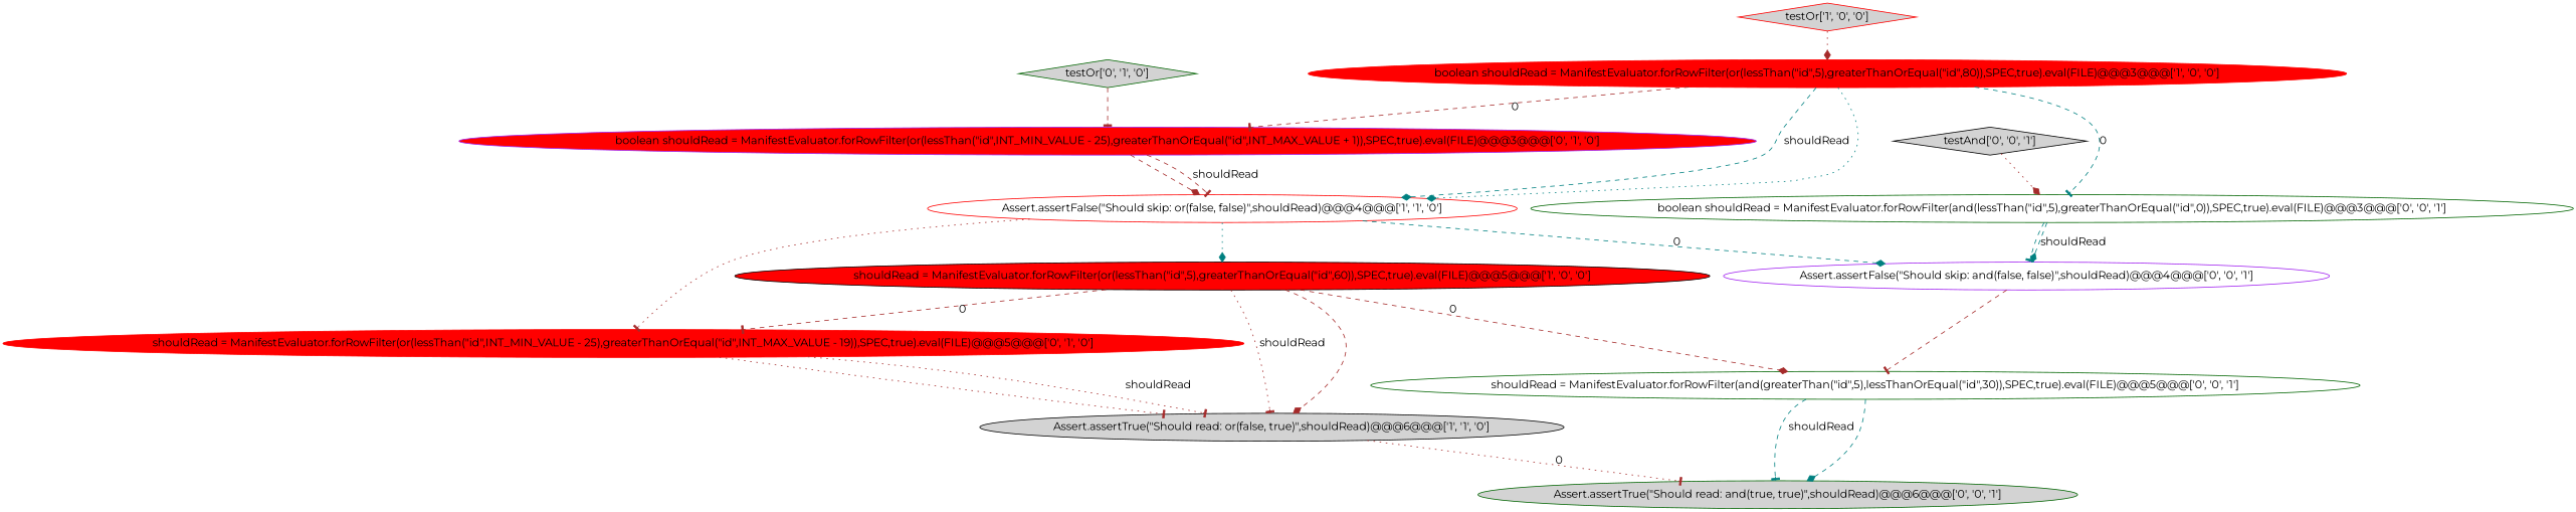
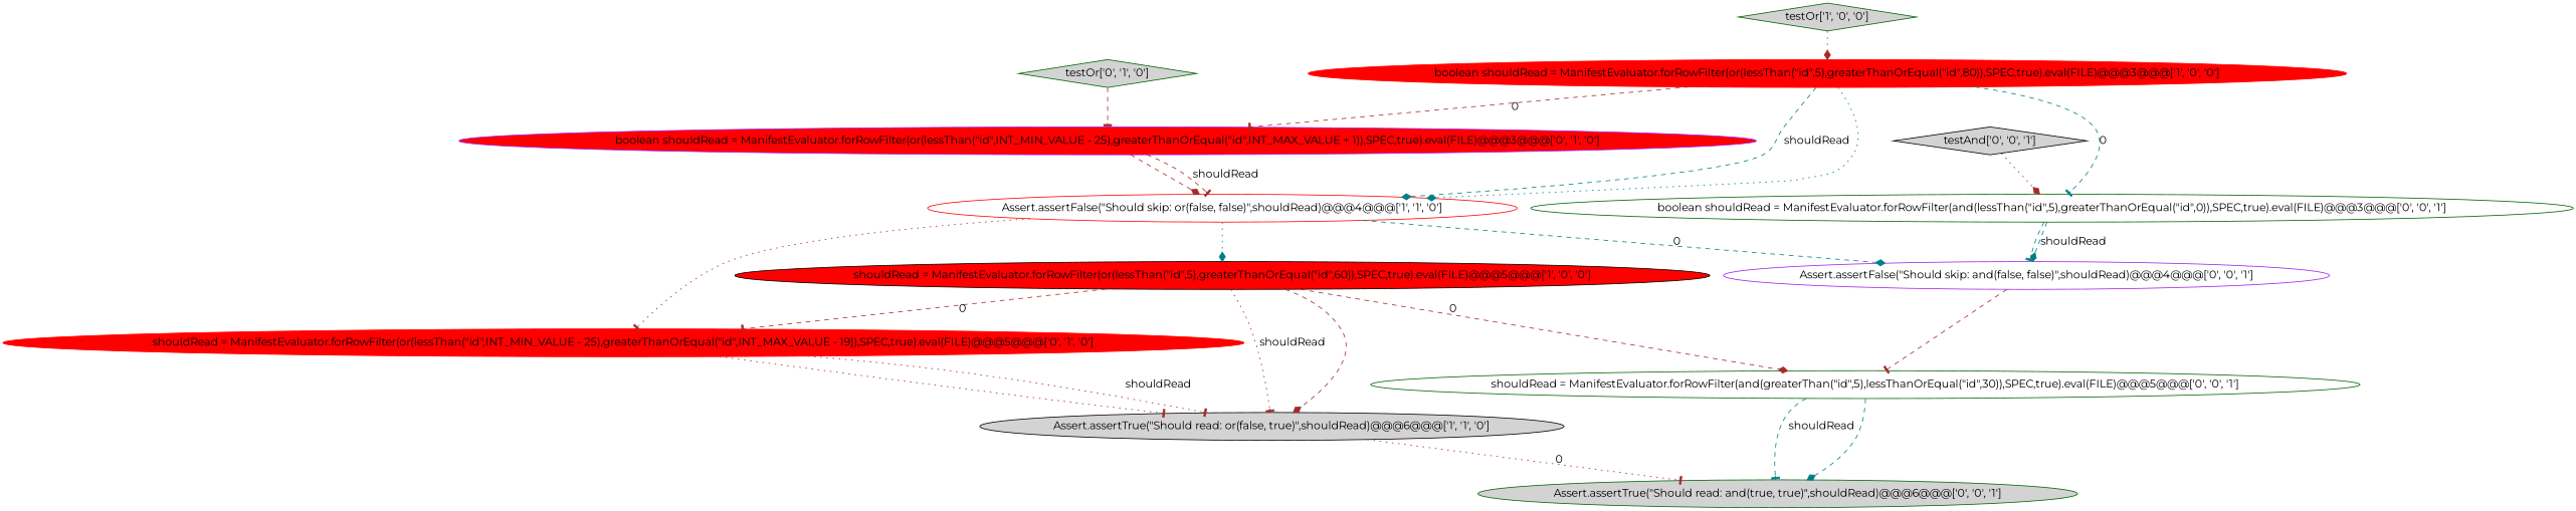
  digraph {
    fontname=Montserrat
    node [fillcolor=lightgray shape=ellipse style=filled color=darkgreen fontname=Montserrat]
    edge [style=dashed color=brown arrowhead=tee fontname=Montserrat]
    n1 [label="testAnd['0', '0', '1']" shape=diamond color=black]
    n2 [fillcolor=white label="boolean shouldRead = ManifestEvaluator.forRowFilter(and(lessThan(\"id\",5),greaterThanOrEqual(\"id\",0)),SPEC,true).eval(FILE)@@@3@@@['0', '0', '1']"]
    n3 [fillcolor=white label="Assert.assertFalse(\"Should skip: and(false, false)\",shouldRead)@@@4@@@['0', '0', '1']" color=purple]
    n4 [fillcolor=red label="boolean shouldRead = ManifestEvaluator.forRowFilter(or(lessThan(\"id\",5),greaterThanOrEqual(\"id\",80)),SPEC,true).eval(FILE)@@@3@@@['1', '0', '0']" color=red]
    n5 [fillcolor=red label="boolean shouldRead = ManifestEvaluator.forRowFilter(or(lessThan(\"id\",INT_MIN_VALUE - 25),greaterThanOrEqual(\"id\",INT_MAX_VALUE + 1)),SPEC,true).eval(FILE)@@@3@@@['0', '1', '0']" color=purple]
    n6 [fillcolor=white label="Assert.assertFalse(\"Should skip: or(false, false)\",shouldRead)@@@4@@@['1', '1', '0']" color=red]
    n7 [label="testOr['0', '1', '0']" shape=diamond]
    n8 [fillcolor=red label="shouldRead = ManifestEvaluator.forRowFilter(or(lessThan(\"id\",INT_MIN_VALUE - 25),greaterThanOrEqual(\"id\",INT_MAX_VALUE - 19)),SPEC,true).eval(FILE)@@@5@@@['0', '1', '0']" color=red]
    n9 [label="Assert.assertTrue(\"Should read: or(false, true)\",shouldRead)@@@6@@@['1', '1', '0']" color=black]
    n10 [fillcolor=white label="shouldRead = ManifestEvaluator.forRowFilter(and(greaterThan(\"id\",5),lessThanOrEqual(\"id\",30)),SPEC,true).eval(FILE)@@@5@@@['0', '0', '1']"]
    n11 [label="Assert.assertTrue(\"Should read: and(true, true)\",shouldRead)@@@6@@@['0', '0', '1']"]
-   n12 [label="testOr['1', '0', '0']" shape=diamond color=red]
+   n12 [label="testOr['1', '0', '0']" shape=diamond]
    n13 [fillcolor=red label="shouldRead = ManifestEvaluator.forRowFilter(or(lessThan(\"id\",5),greaterThanOrEqual(\"id\",60)),SPEC,true).eval(FILE)@@@5@@@['1', '0', '0']" color=black]
    n1 -> n2 [style=dotted arrowhead=diamond]
    n2 -> n3 [color=teal]
    n2 -> n3 [label=shouldRead color=teal arrowhead=diamond]
    n3 -> n10
    n4 -> n2 [label=0 color=teal]
    n4 -> n5 [label=0]
    n4 -> n6 [style=dotted color=teal arrowhead=diamond]
    n4 -> n6 [label=shouldRead color=teal arrowhead=diamond]
    n5 -> n6 [arrowhead=diamond]
    n5 -> n6 [label=shouldRead]
    n6 -> n3 [label=0 color=teal arrowhead=diamond]
    n6 -> n8 [style=dotted]
    n6 -> n13 [style=dotted color=teal arrowhead=diamond]
    n7 -> n5
    n8 -> n9 [style=dotted]
    n8 -> n9 [label=shouldRead style=dotted]
    n9 -> n11 [label=0 style=dotted]
    n10 -> n11 [label=shouldRead color=teal]
    n10 -> n11 [color=teal arrowhead=diamond]
    n12 -> n4 [style=dotted arrowhead=diamond]
    n13 -> n8 [label=0]
    n13 -> n9 [arrowhead=diamond]
    n13 -> n9 [label=shouldRead style=dotted]
    n13 -> n10 [label=0 arrowhead=diamond]
  }
